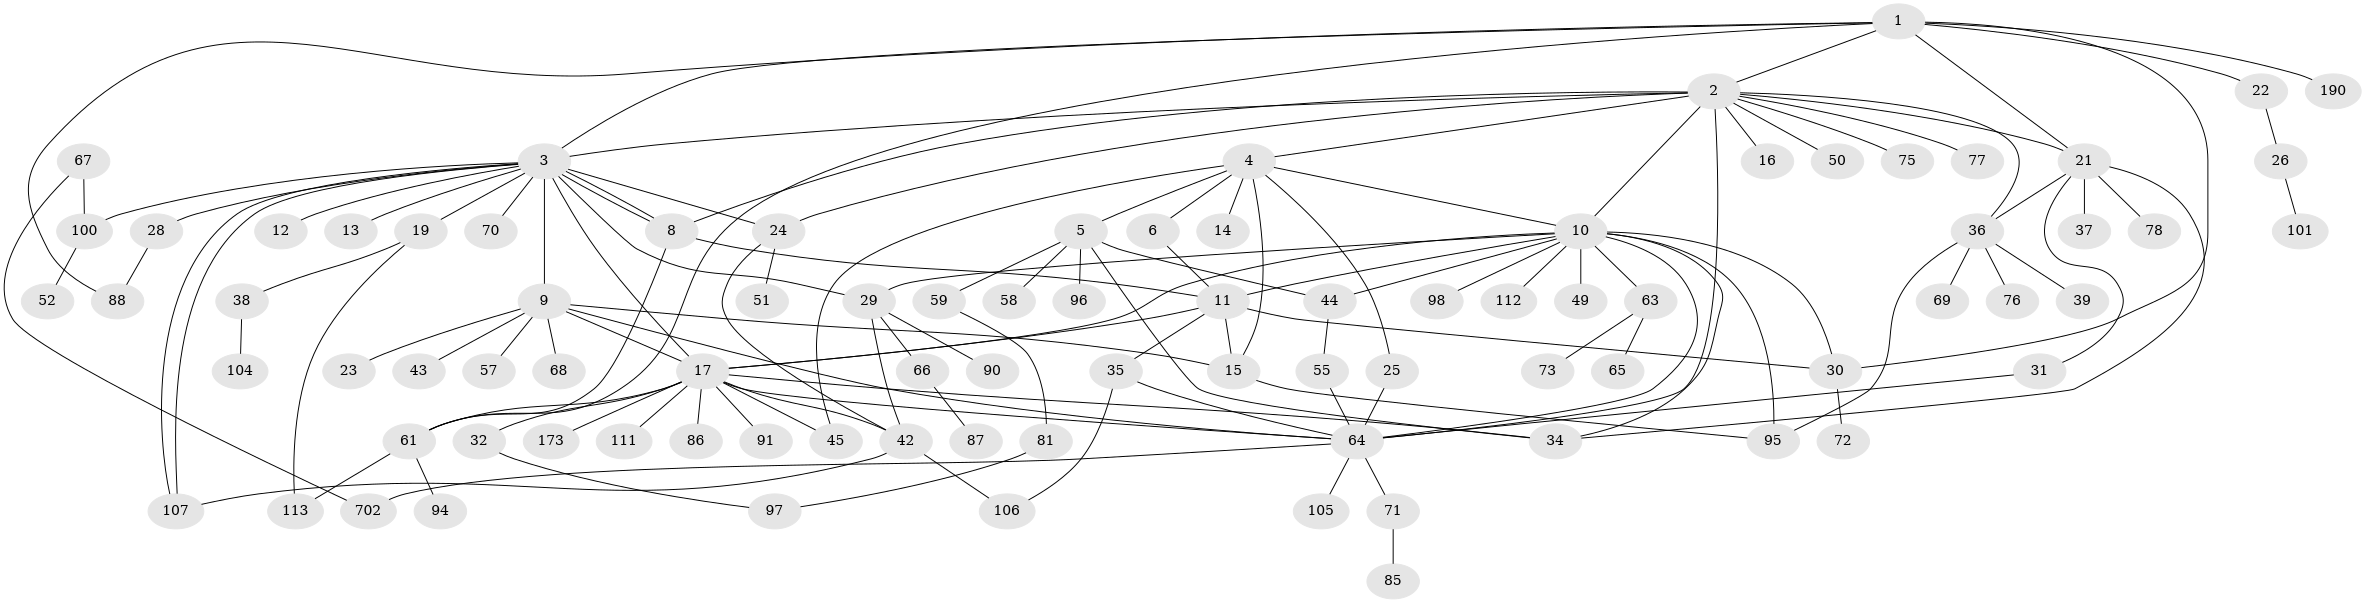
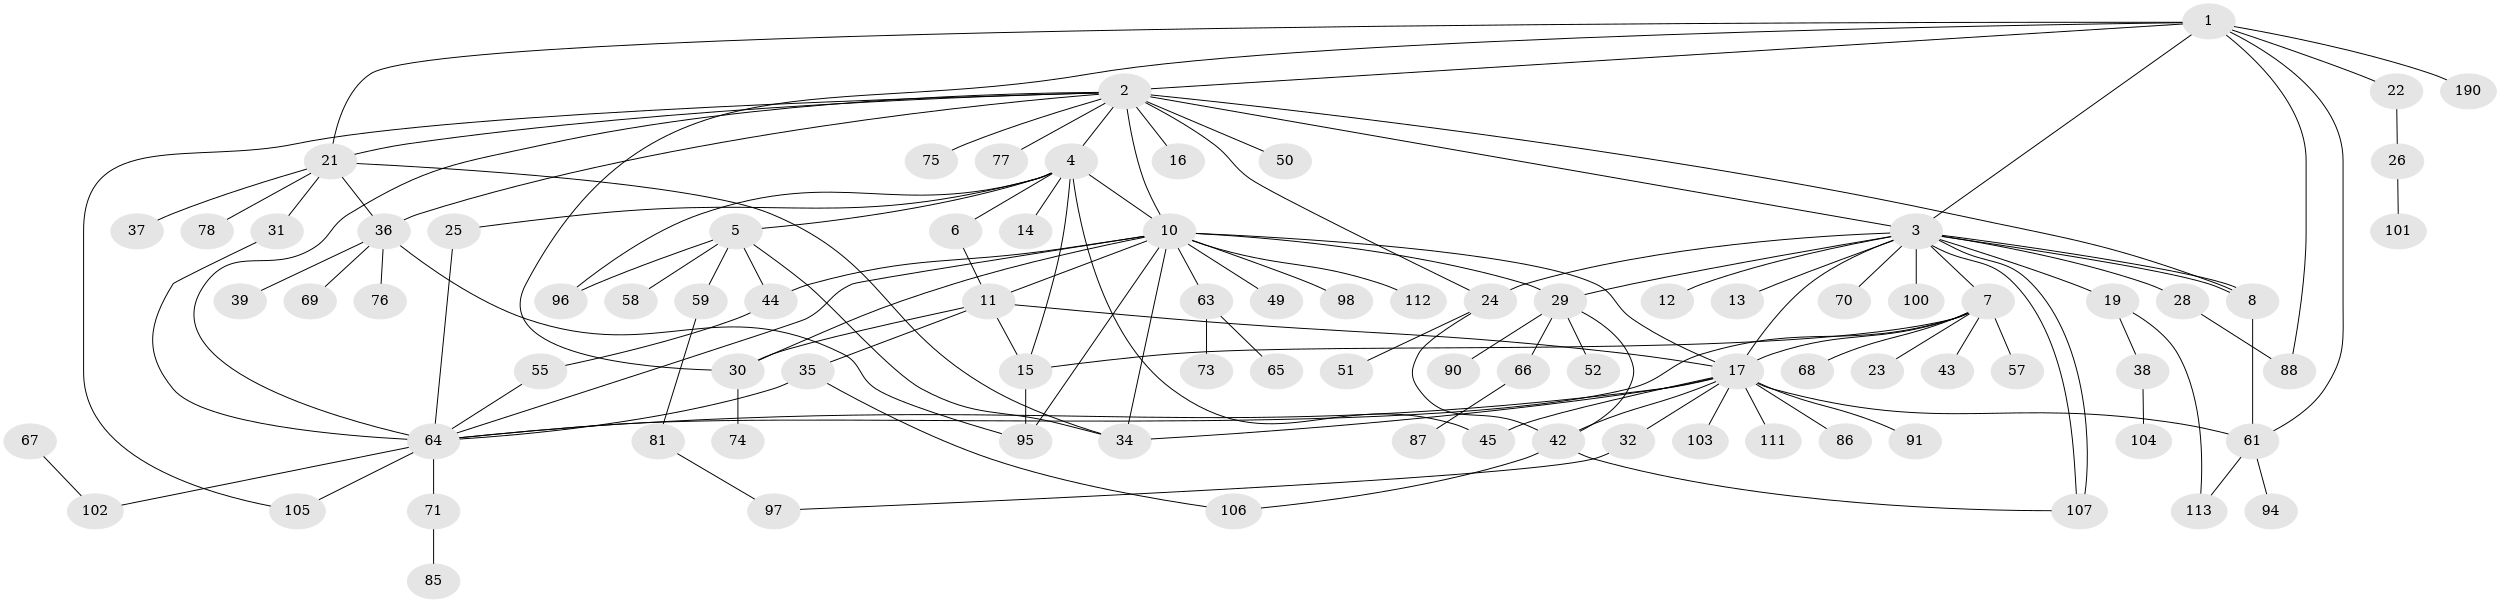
  graph {
    node [color=gray90 style=filled]
    1 [super="+83"]
    2 [super="+33"]
    3 [super="+7"]
    21 [super="+56"]
    22
    30 [super="+109"]
    61 [super="+82"]
    88
    n9 [label=190]
    4 [super="+20"]
    8 [super="+62"]
    10 [super="+54"]
    16
    24
    36 [super="+46"]
    50
    64 [super="+79"]
    75
    77
    105
-   9 [super="+18"]
+   9 [super="+18" label=7]
    12
    13
    17 [super="+99"]
    19 [super="+89"]
    28 [super="+80"]
    29 [super="+84"]
    70
    100
    107
    34 [super="+108"]
    31
    37
    78
    26 [super="+92"]
-   74 [label=72]
+   74
    113
    94
    5 [super="+40"]
    6
    14
    15 [super="+53"]
    25
    45
    96
    11 [super="+93"]
    44
    49
    63
    95
    98
    112
    42 [super="+48"]
    51
    39
    69
    76
    71
-   102 [label=702]
+   102
    23 [super="+47"]
    43
    57 [super="+60"]
    68
    32
    86
    91
-   103 [label=173]
+   103
    111
    38 [super="+72"]
    52
    66
    90
    58
    59
    55
    81
    35
    65
    73
    67
    106
    97
    104
    101
    87
    85
    1 -- 2
    1 -- 3
    1 -- 21
    1 -- 22
    1 -- 30
    1 -- 61
    1 -- 88
    1 -- n9
    2 -- 3
    2 -- 21
    2 -- 4
    2 -- 8 [weight=2]
    2 -- 10 [weight=2]
    2 -- 16
    2 -- 24
    2 -- 36
    2 -- 50
    2 -- 64 [weight=2]
    2 -- 75
    2 -- 77
+   2 -- 105
    3 -- 8
    3 -- 8
    3 -- 24
    3 -- 9
    3 -- 12
    3 -- 13
    3 -- 17
    3 -- 19
    3 -- 28
    3 -- 29 [weight=2]
    3 -- 70
    3 -- 100
    3 -- 107
    3 -- 107
    21 -- 36
    21 -- 34
    21 -- 31
    21 -- 37
    21 -- 78
    22 -- 26
    30 -- 74
    61 -- 113
    61 -- 94
    4 -- 10
    4 -- 5
    4 -- 6
    4 -- 14
    4 -- 15
    4 -- 25
    4 -- 45
+   4 -- 96
    8 -- 61
-   8 -- 11
    10 -- 30
    10 -- 64
    10 -- 17
    10 -- 29
    10 -- 34
    10 -- 11
    10 -- 44
    10 -- 49
    10 -- 63
    10 -- 95
    10 -- 98
    10 -- 112
    24 -- 42
    24 -- 51
    36 -- 95
    36 -- 39
    36 -- 69
    36 -- 76
    64 -- 105
    64 -- 71
    64 -- 102
    9 -- 64
    9 -- 17
    9 -- 15
    9 -- 23
    9 -- 43
    9 -- 57
    9 -- 68
    17 -- 61
    17 -- 64
    17 -- 34
    17 -- 45
    17 -- 42
    17 -- 32
    17 -- 86
    17 -- 91
    17 -- 103
    17 -- 111
    19 -- 113
    19 -- 38
    28 -- 88
    29 -- 42
-   100 -- 52
+   29 -- 52
    29 -- 66
    29 -- 90
    31 -- 64
    26 -- 101
    5 -- 34
    5 -- 96
    5 -- 44
    5 -- 58
    5 -- 59
    6 -- 11
    15 -- 95
    25 -- 64
    11 -- 30
    11 -- 17
    11 -- 15
    11 -- 35
    44 -- 55
    63 -- 65
    63 -- 73
    42 -- 107
    42 -- 106
    71 -- 85
    32 -- 97
    38 -- 104
    66 -- 87
    59 -- 81
    55 -- 64
    81 -- 97
    35 -- 64
    35 -- 106
-   67 -- 100
    67 -- 102
  }
